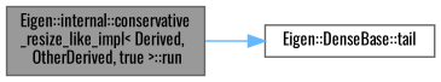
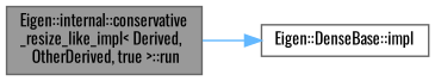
  digraph {
    rankdir=LR
    fontname=Oswald
    node [fontname=Oswald fontsize=10 shape=box style=filled]
    n1 [color=gray40 fillcolor=grey60 fontcolor=black height=0.2 label="Eigen::internal::conservative\l_resize_like_impl\< Derived,\l OtherDerived, true \>::run" width=0.4]
-   n2 [color=grey40 fillcolor=white height=0.2 label="Eigen::DenseBase::tail" width=0.4]
+   n2 [color=grey40 fillcolor=white height=0.2 label="Eigen::DenseBase::impl" width=0.4]
    n1 -> n2 [color=steelblue1 fontname=Oswald fontsize=10 labelfontname=Helvetica labelfontsize=10 style=solid]
  }
